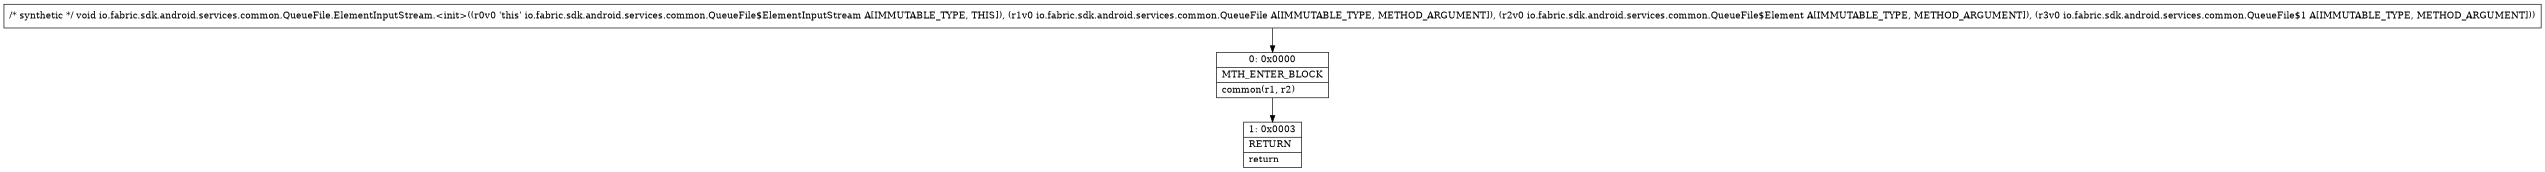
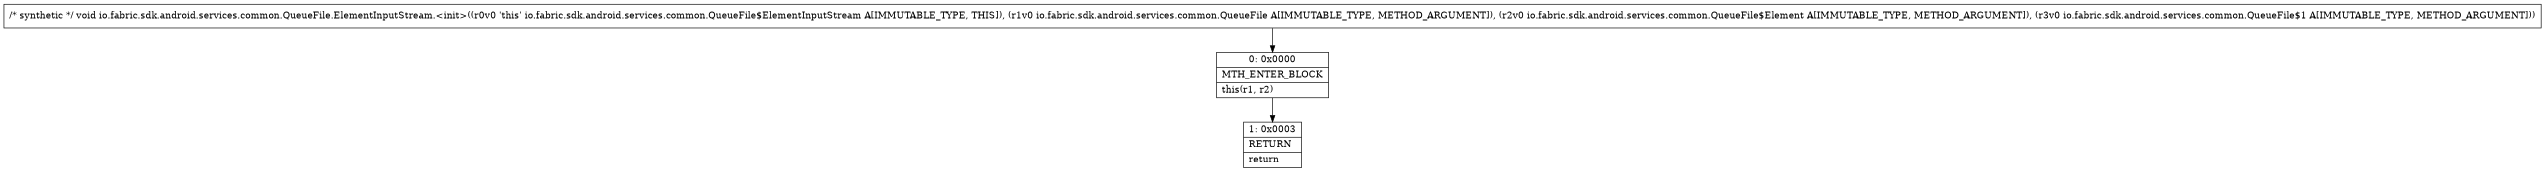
  digraph {
    node [shape=record]
-   n1 [label="{0\:\ 0x0000|MTH_ENTER_BLOCK\l|common(r1, r2)\l}"]
+   n1 [label="{0\:\ 0x0000|MTH_ENTER_BLOCK\l|this(r1, r2)\l}"]
    n2 [label="{1\:\ 0x0003|RETURN\l|return\l}"]
    n3 [label="{\/* synthetic *\/ void io.fabric.sdk.android.services.common.QueueFile.ElementInputStream.\<init\>((r0v0 'this' io.fabric.sdk.android.services.common.QueueFile$ElementInputStream A[IMMUTABLE_TYPE, THIS]), (r1v0 io.fabric.sdk.android.services.common.QueueFile A[IMMUTABLE_TYPE, METHOD_ARGUMENT]), (r2v0 io.fabric.sdk.android.services.common.QueueFile$Element A[IMMUTABLE_TYPE, METHOD_ARGUMENT]), (r3v0 io.fabric.sdk.android.services.common.QueueFile$1 A[IMMUTABLE_TYPE, METHOD_ARGUMENT])) }"]
    n1 -> n2
    n3 -> n1
  }
